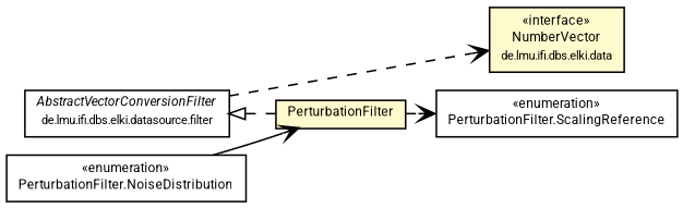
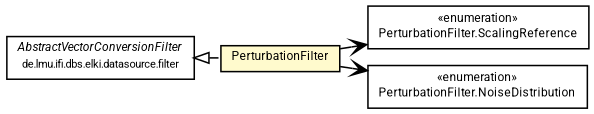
  digraph {
    nodesep=0.15
    rankdir=LR
    ranksep=0.25
    node [fontcolor=black fontname=Roboto fontsize=8 margin=0 shape=plaintext]
    edge [arrowhead=open color=black fontname=Roboto fontsize=7 labelfontname=Roboto labelfontsize=7 weight=1]
-   n1 [height=0 label=<<table title="de.lmu.ifi.dbs.elki.data.NumberVector" border="0" cellborder="1" cellspacing="0" cellpadding="2" bgcolor="LemonChiffon" href="../../../data/NumberVector.html" target="_parent"> 		<tr><td><table border="0" cellspacing="0" cellpadding="1"> 		<tr><td align="center" balign="center"> &#171;interface&#187; </td></tr> 		<tr><td align="center" balign="center"> <font face="Roboto">NumberVector</font> </td></tr> 		<tr><td align="center" balign="center"> <font face="Roboto" point-size="7.0">de.lmu.ifi.dbs.elki.data</font> </td></tr> 		</table></td></tr> 		</table>> width=0]
    n2 [height=0 label=<<table title="de.lmu.ifi.dbs.elki.datasource.filter.transform.PerturbationFilter" border="0" cellborder="1" cellspacing="0" cellpadding="2" bgcolor="lemonChiffon" href="PerturbationFilter.html" target="_parent"> 		<tr><td><table border="0" cellspacing="0" cellpadding="1"> 		<tr><td align="center" balign="center"> <font face="Roboto">PerturbationFilter</font> </td></tr> 		</table></td></tr> 		</table>> width=0]
    n3 [height=0 label=<<table title="de.lmu.ifi.dbs.elki.datasource.filter.transform.PerturbationFilter.ScalingReference" border="0" cellborder="1" cellspacing="0" cellpadding="2" href="PerturbationFilter.ScalingReference.html" target="_parent"> 		<tr><td><table border="0" cellspacing="0" cellpadding="1"> 		<tr><td align="center" balign="center"> &#171;enumeration&#187; </td></tr> 		<tr><td align="center" balign="center"> <font face="Roboto">PerturbationFilter.ScalingReference</font> </td></tr> 		</table></td></tr> 		</table>> width=0]
    n4 [height=0 label=<<table title="de.lmu.ifi.dbs.elki.datasource.filter.transform.PerturbationFilter.NoiseDistribution" border="0" cellborder="1" cellspacing="0" cellpadding="2" href="PerturbationFilter.NoiseDistribution.html" target="_parent"> 		<tr><td><table border="0" cellspacing="0" cellpadding="1"> 		<tr><td align="center" balign="center"> &#171;enumeration&#187; </td></tr> 		<tr><td align="center" balign="center"> <font face="Roboto">PerturbationFilter.NoiseDistribution</font> </td></tr> 		</table></td></tr> 		</table>> width=0]
    n5 [height=0 label=<<table title="de.lmu.ifi.dbs.elki.datasource.filter.AbstractVectorConversionFilter" border="0" cellborder="1" cellspacing="0" cellpadding="2" href="../AbstractVectorConversionFilter.html" target="_parent"> 		<tr><td><table border="0" cellspacing="0" cellpadding="1"> 		<tr><td align="center" balign="center"> <font face="Roboto"><i>AbstractVectorConversionFilter</i></font> </td></tr> 		<tr><td align="center" balign="center"> <font face="Roboto" point-size="7.0">de.lmu.ifi.dbs.elki.datasource.filter</font> </td></tr> 		</table></td></tr> 		</table>> width=0]
-   n2 -> n3 [style=dashed]
-   n4 -> n2
-   n5 -> n1 [style=dashed weight=0]
+   n2 -> n3
+   n2 -> n4
    n5 -> n2 [arrowtail=empty dir=back style=dashed weight=10 arrowhead=""]
  }
